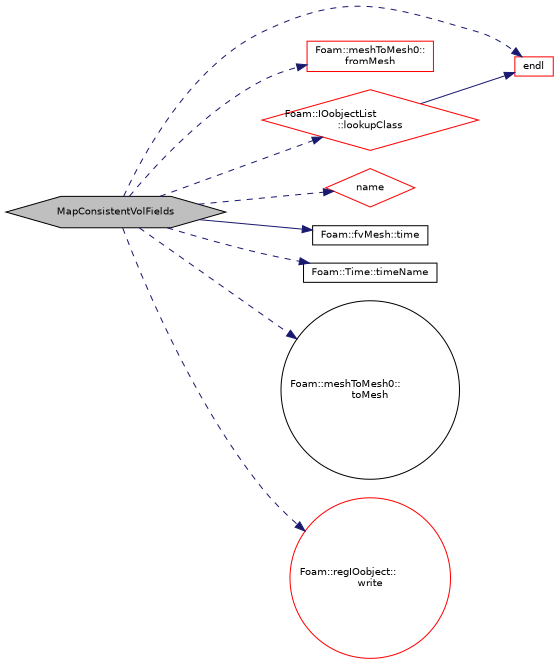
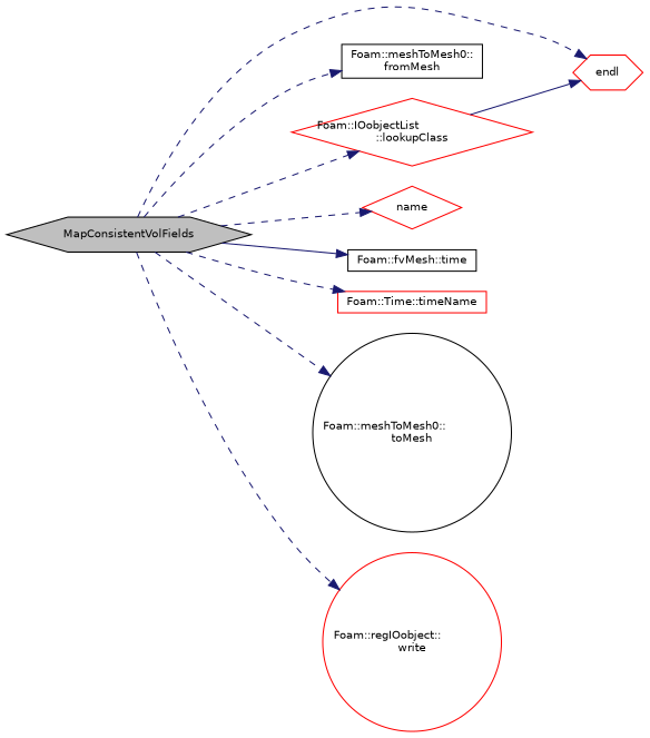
  digraph {
    rankdir=LR
    node [color=black fontname=Helvetica fontsize=10 shape=box]
    edge [color=midnightblue fontname=Helvetica fontsize=10 labelfontname=Helvetica labelfontsize=10 style=dashed]
    n1 [fillcolor=grey75 fontcolor=black height=0.2 label=MapConsistentVolFields shape=hexagon style=filled width=0.4]
-   n2 [color=red height=0.2 label=endl width=0.4]
-   n3 [color=red height=0.2 label="Foam::meshToMesh0::\lfromMesh" width=0.4]
+   n2 [color=red height=0.2 label=endl shape=hexagon width=0.4]
+   n3 [height=0.2 label="Foam::meshToMesh0::\lfromMesh" width=0.4]
    n4 [color=red height=0.2 label="Foam::IOobjectList\l::lookupClass" shape=diamond width=0.4]
    n5 [color=red height=0.2 label=name shape=diamond width=0.4]
    n6 [height=0.2 label="Foam::fvMesh::time" width=0.4]
-   n7 [height=0.2 label="Foam::Time::timeName" width=0.4]
+   n7 [color=red height=0.2 label="Foam::Time::timeName" width=0.4]
    n8 [height=0.2 label="Foam::meshToMesh0::\ltoMesh" shape=circle width=0.4]
    n9 [color=red height=0.2 label="Foam::regIOobject::\lwrite" shape=circle width=0.4]
    n1 -> n2
    n1 -> n3
    n1 -> n4
    n1 -> n5
    n1 -> n6 [style=solid]
    n1 -> n7
    n1 -> n8
    n1 -> n9
    n4 -> n2 [style=solid]
  }
